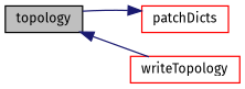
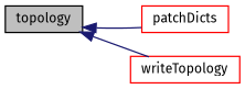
  digraph {
    fontname="Fira Sans"
    rankdir=LR
    node [color=red fontname="Fira Sans" fontsize=10 shape=record]
    edge [color=midnightblue dir=back fontname="Fira Sans" fontsize=10 labelfontname=FreeSans labelfontsize=10 style=solid]
    n1 [color=black fillcolor=grey75 fontcolor=black height=0.2 label=topology style=filled width=0.4]
    n2 [height=0.2 label=patchDicts width=0.4]
    n3 [height=0.2 label=writeTopology width=0.4]
-   n2 -> n1
+   n1 -> n2
    n1 -> n3
  }
